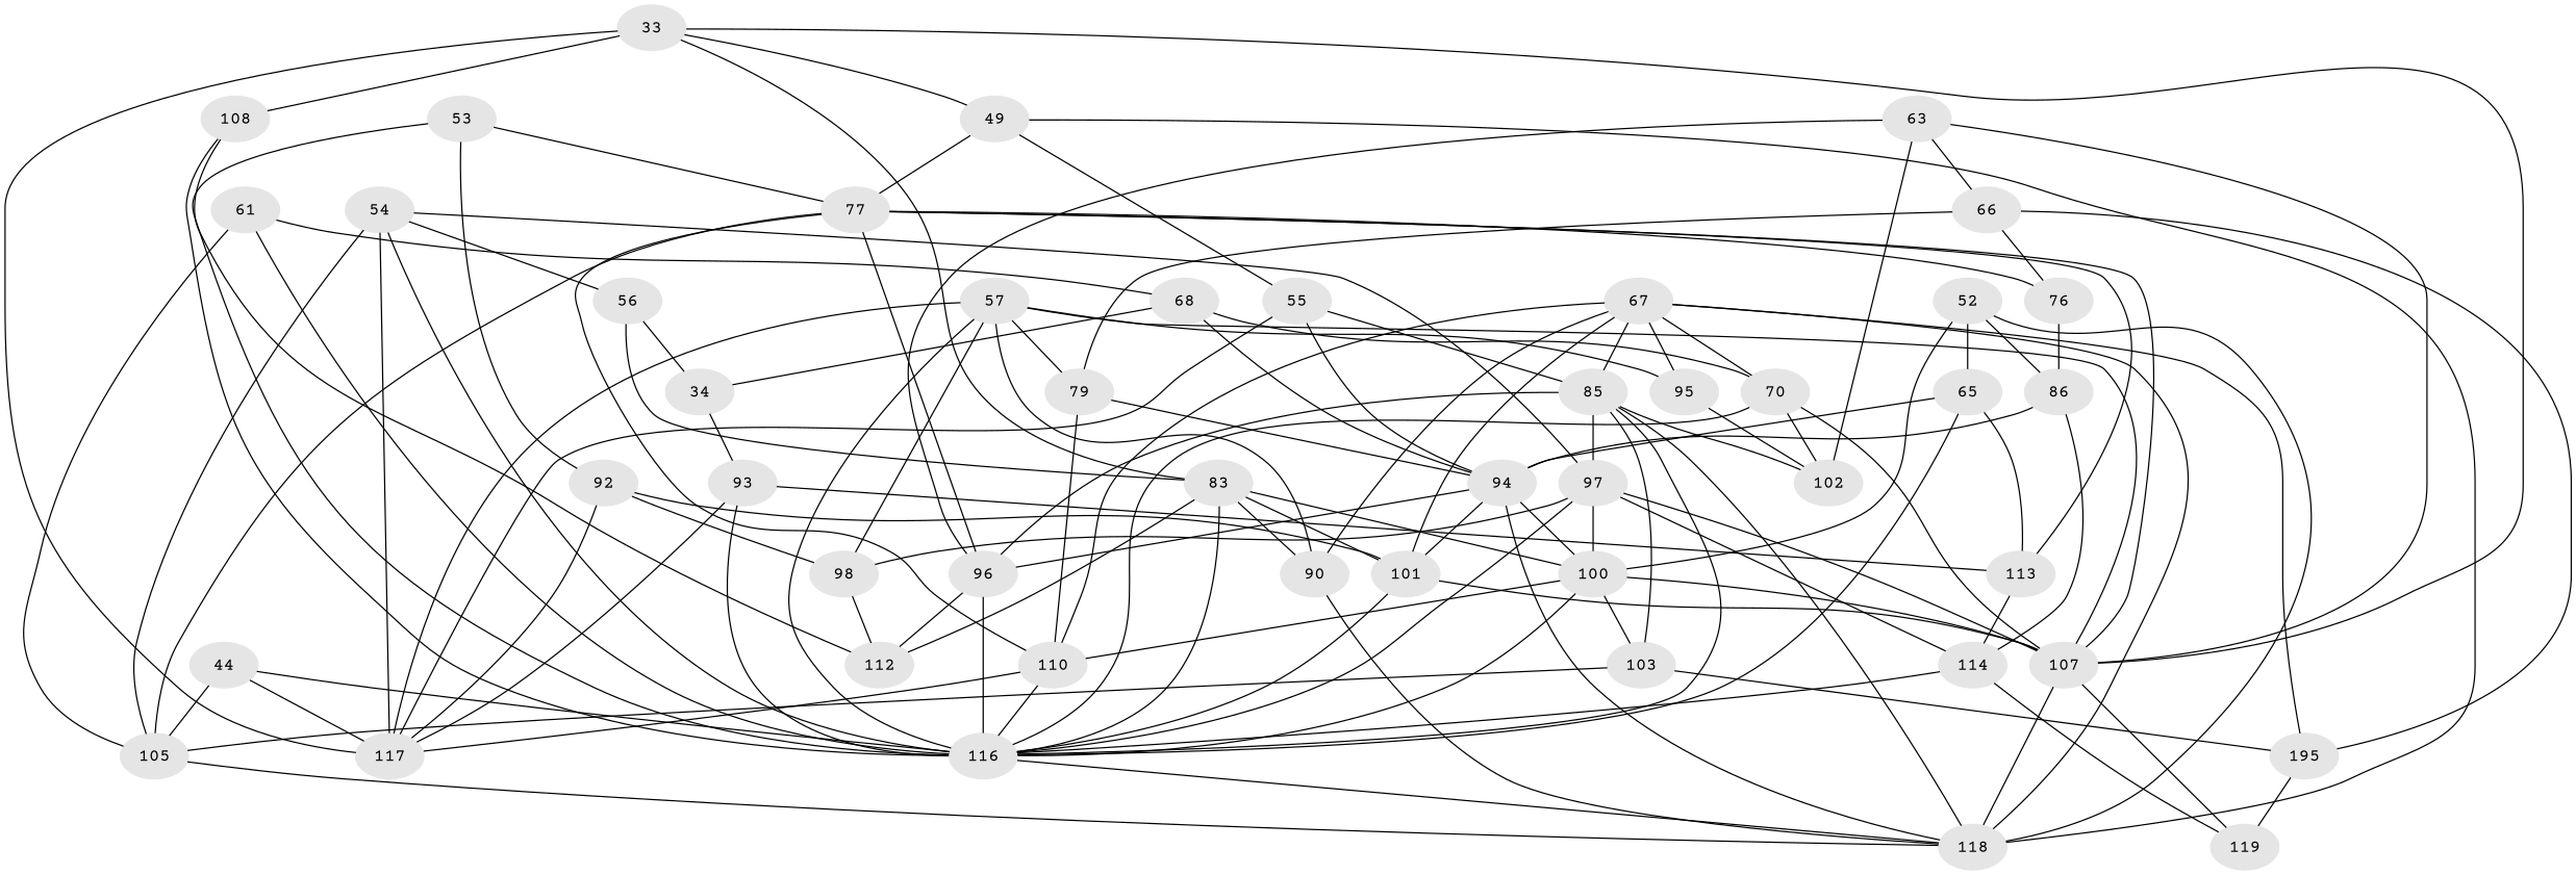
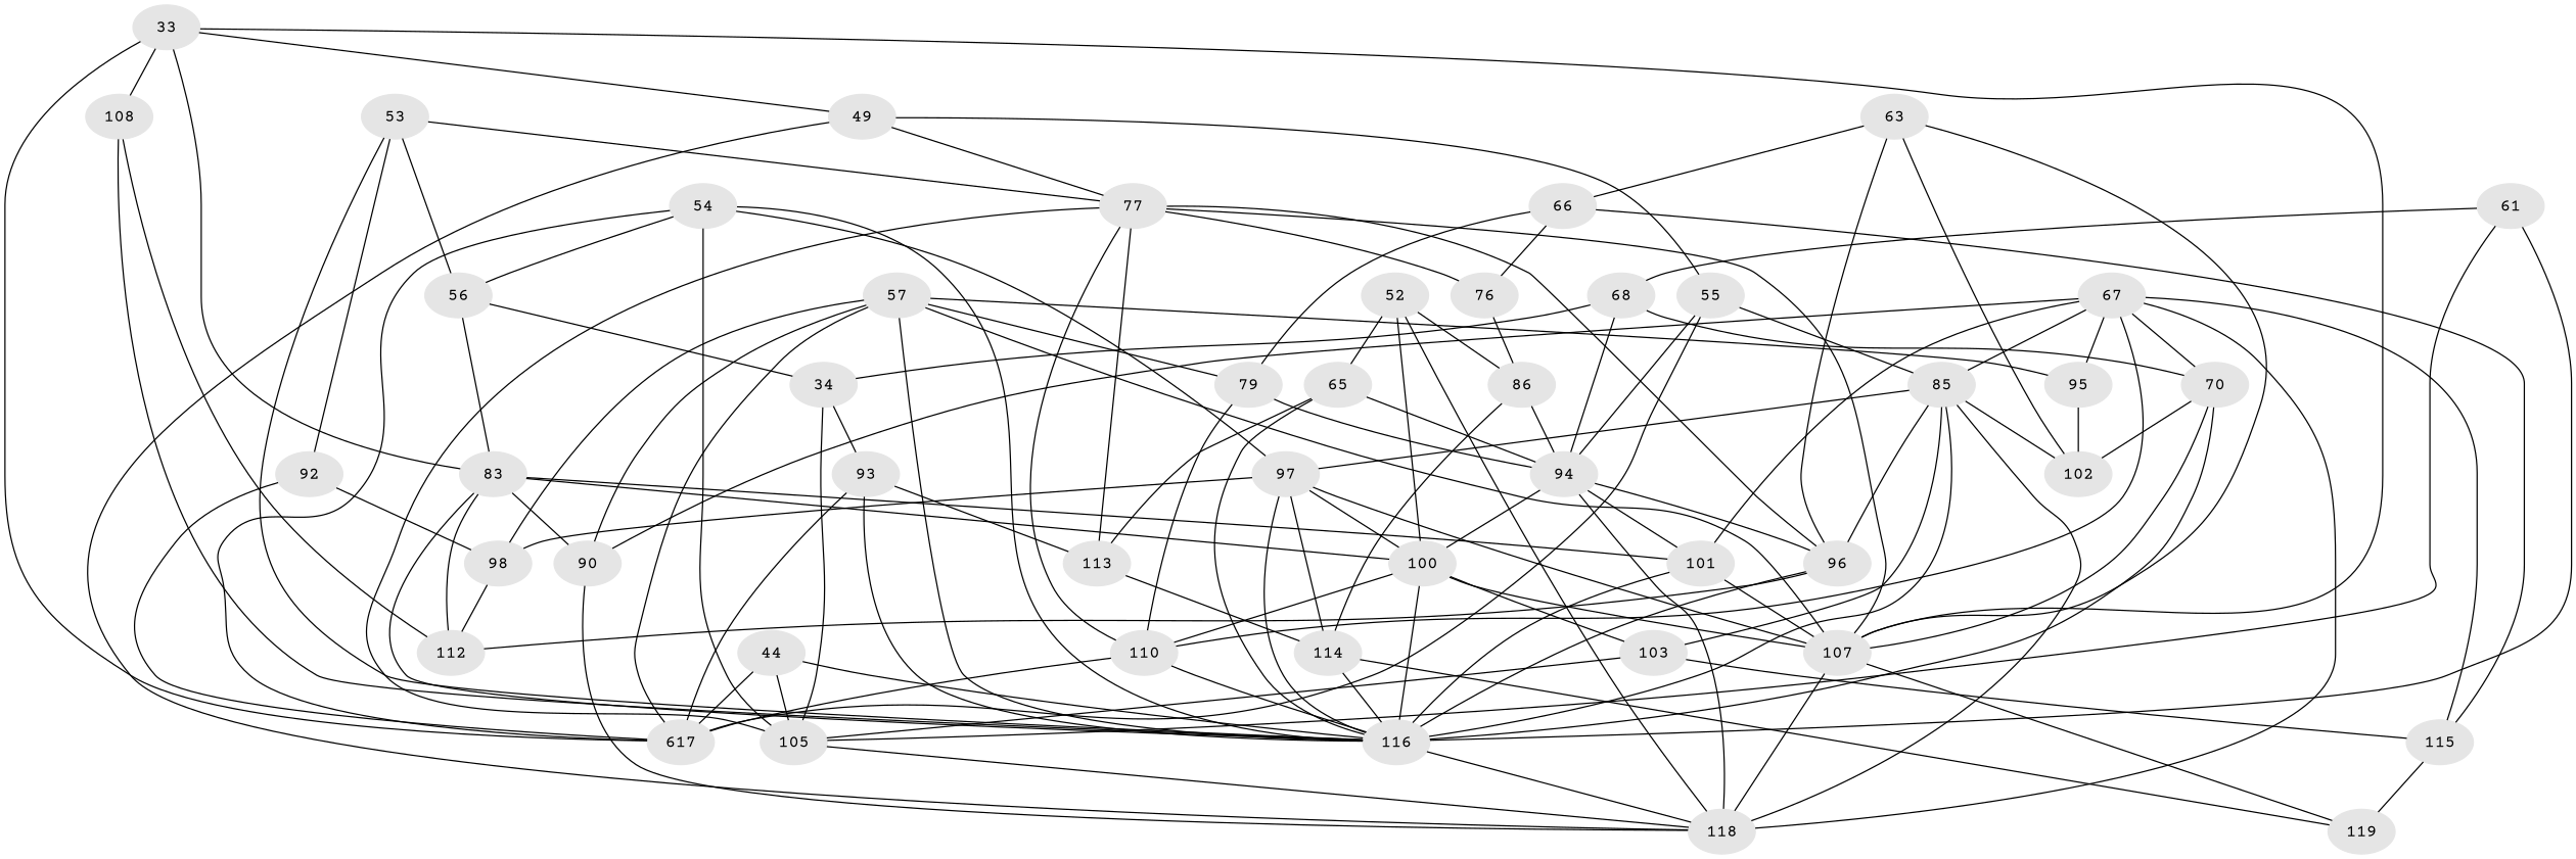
  graph {
    fontname="Courier Prime"
    node [color=gray90 fontname="Courier Prime" style=filled]
    edge [fontname="Courier Prime"]
    33 [super="+8"]
    49
    83 [super="+1+26"]
    107 [super="+80+87"]
    108
-   117 [super="+106"]
+   117 [super="+106" label=617]
    55
    n8 [label=77 super="+19+21"]
    118 [super="+81+69"]
    116 [super="+51+104+111"]
    100 [super="+75+72"]
    90
    101 [super="+58"]
    112
    119
    105 [super="+32"]
    44
    85 [super="+46+64"]
    94 [super="+37+50"]
    96 [super="+2+9+40+22"]
    113
    76
    110 [super="+99+77"]
    52
    65
    86
    114 [super="+82"]
    103
    53
    56
    92
    n32 [label=34]
    98
    54 [super="+47"]
    97 [super="+7+18+15+45"]
    102
    93
    57 [super="+10+24"]
    79 [super="+62"]
    95
    61
    68
    70 [super="+25"]
    63
    66
-   115 [super="+74" label=195]
+   115 [super="+74"]
    67 [super="+41+42"]
    33 -- 49
    33 -- 83
    33 -- 107
    33 -- 108 [weight=2]
    33 -- 117
    49 -- 55
    49 -- n8
    49 -- 118
    83 -- 116
    83 -- 100 [weight=2]
    83 -- 90
    83 -- 101
    83 -- 112
    107 -- 118 [weight=3]
    107 -- 119
    108 -- 116
    108 -- 112
    55 -- 117
    55 -- 85
    55 -- 94
    n8 -- 107
    n8 -- 105
    n8 -- 96
    n8 -- 113
    n8 -- 76
    n8 -- 110
    116 -- 118
    100 -- 107
    100 -- 116 [weight=4]
    100 -- 110
    100 -- 103
    90 -- 118
    101 -- 107 [weight=2]
    101 -- 116 [weight=2]
    105 -- 118
    44 -- 117
    44 -- 116 [weight=2]
    44 -- 105
    85 -- 118
    85 -- 116
    85 -- 96
    85 -- 103
    85 -- 97 [weight=2]
    85 -- 102
    94 -- 118 [weight=2]
    94 -- 100
    94 -- 101 [weight=2]
    94 -- 96 [weight=2]
    96 -- 116 [weight=8]
    96 -- 112
    113 -- 114
    76 -- 86
    110 -- 117
    110 -- 116 [weight=2]
    52 -- 118
    52 -- 100
    52 -- 65
    52 -- 86
    65 -- 116
    65 -- 94
    65 -- 113
    86 -- 94
    86 -- 114
    114 -- 116
    114 -- 119
    103 -- 105
    103 -- 115
    53 -- n8
    53 -- 116
+   53 -- 56
    53 -- 92
    56 -- 83
    56 -- n32
    92 -- 117
-   92 -- 101
    92 -- 98
+   n32 -- 105
    n32 -- 93
    98 -- 112
    54 -- 117
    54 -- 116
    54 -- 105 [weight=2]
    54 -- 56
    54 -- 97
    97 -- 107 [weight=2]
    97 -- 116 [weight=3]
    97 -- 100
    97 -- 114 [weight=2]
    97 -- 98
    93 -- 117
    93 -- 116
    93 -- 113
    57 -- 107
    57 -- 117
    57 -- 116 [weight=5]
    57 -- 90
    57 -- 98
    57 -- 79 [weight=2]
    57 -- 95
    79 -- 94
    79 -- 110 [weight=2]
    95 -- 102
    61 -- 116 [weight=2]
    61 -- 105
    61 -- 68
    68 -- 94
    68 -- n32
    68 -- 70
    70 -- 107
    70 -- 116 [weight=2]
    70 -- 102
    63 -- 107
    63 -- 96
    63 -- 102
    63 -- 66
    66 -- 76
    66 -- 79
    66 -- 115
    115 -- 119 [weight=2]
    67 -- 118
    67 -- 90
    67 -- 101 [weight=2]
    67 -- 85
    67 -- 110
    67 -- 95
    67 -- 70
    67 -- 115 [weight=2]
  }
